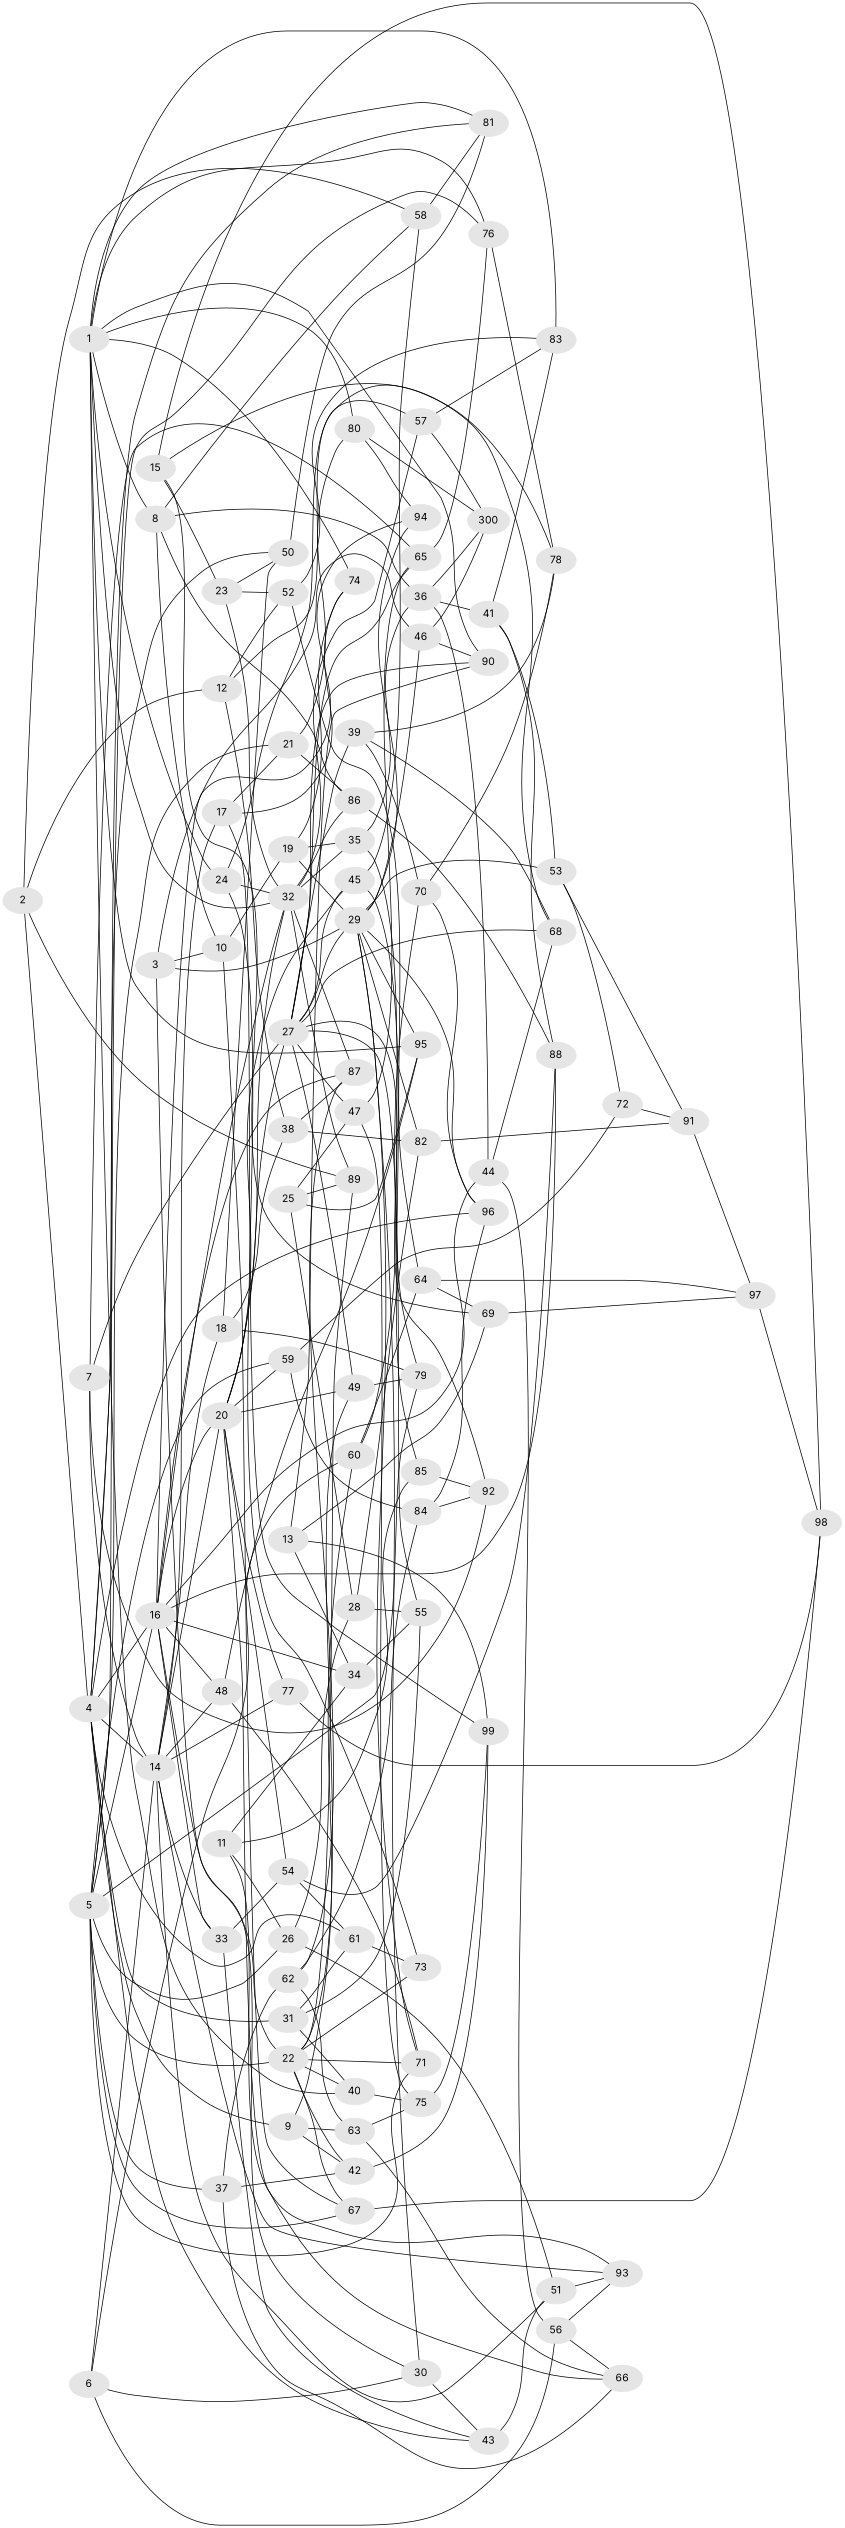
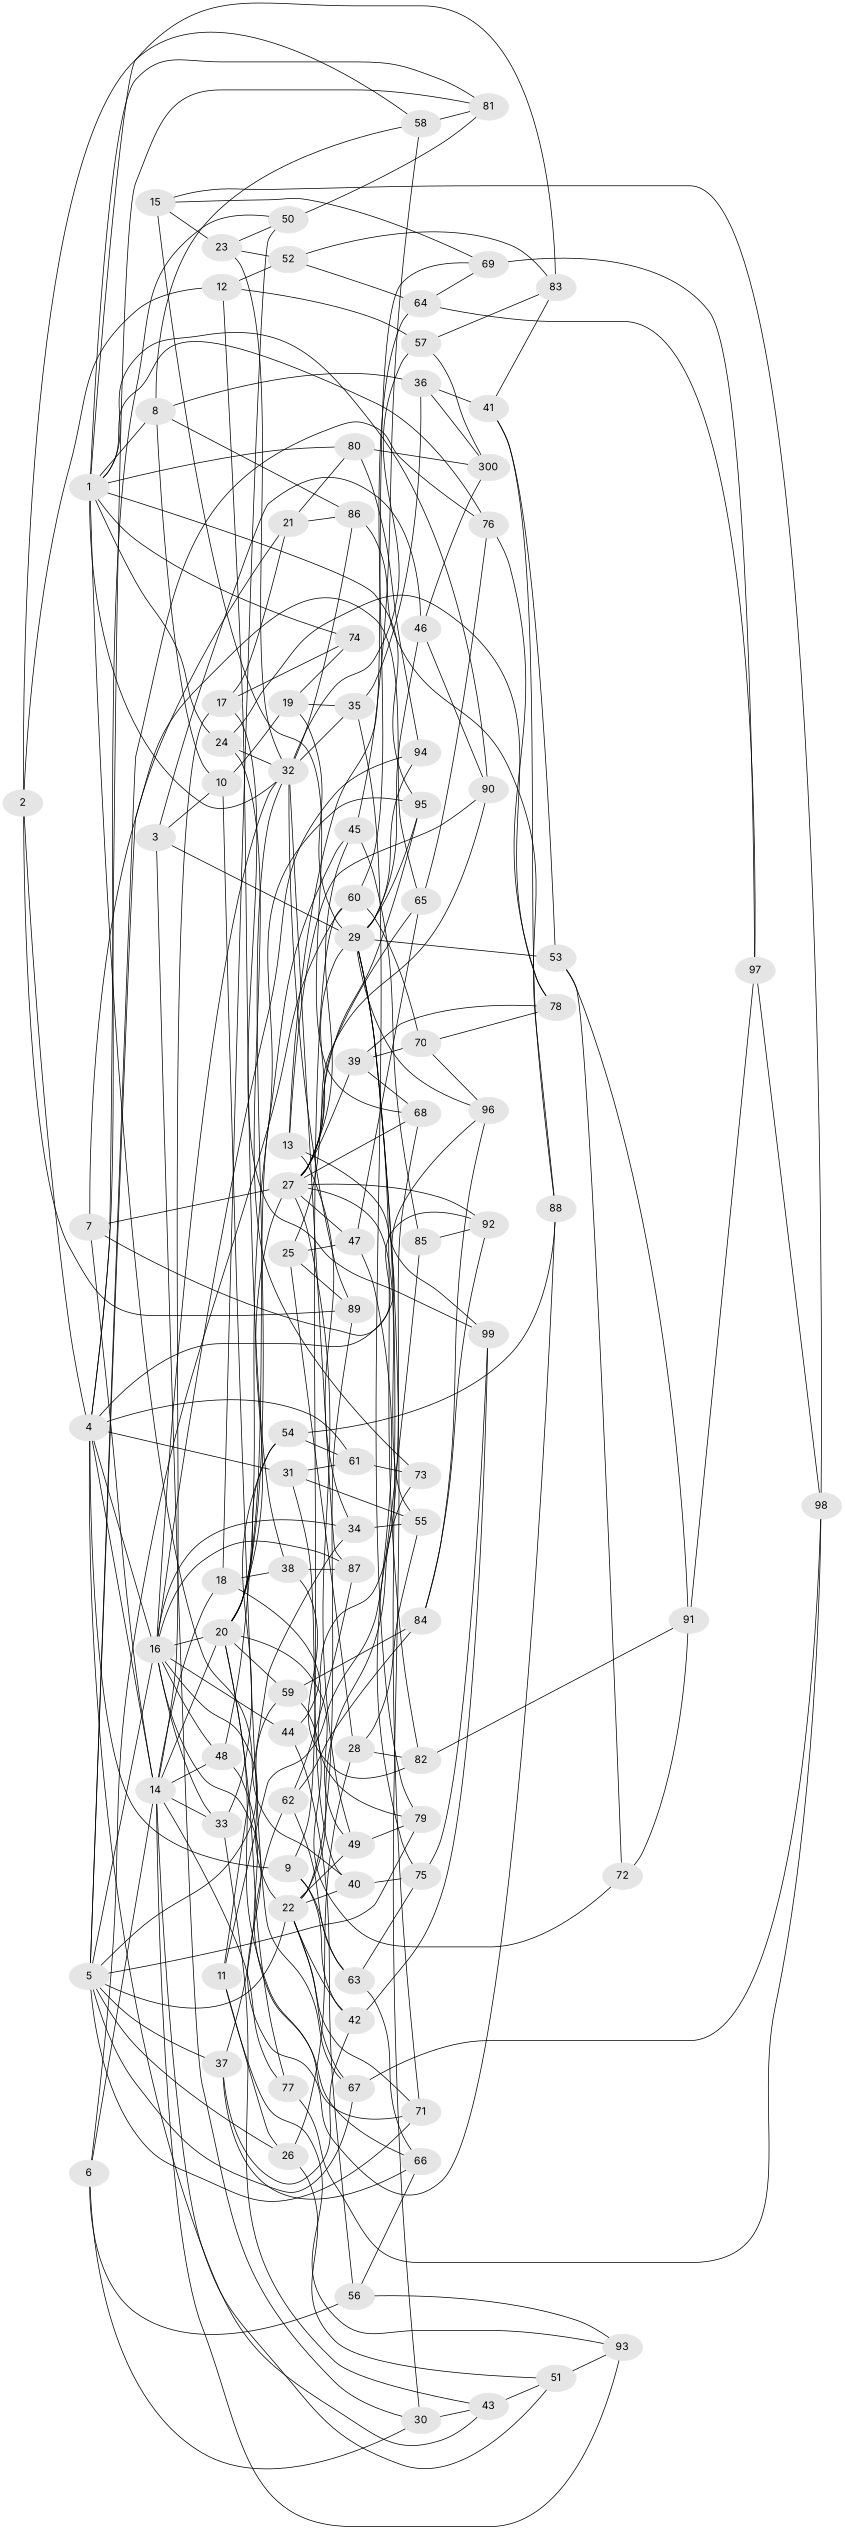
  graph {
    fontname=Inter
    rankdir=LR
    node [color=gray90 fontname=Inter style=filled]
    edge [fontname=Inter weight=1.0]
    1
    8
    24
    32
    40
    74
    76
    80
    81
    83
    90
    95
    58
    10
    36
    86
    73
    78
    89
    57
    87
    35
    75
    94
    n25 [label=300]
    2
    4
    12
    9
    14
    16
    31
    43
    50
    61
    96
    38
    52
    3
    29
    30
    46
    67
    19
    71
    82
    53
    60
    42
    63
    93
    17
    18
    20
    33
    48
    51
    77
    22
    34
    44
    88
    55
    5
    21
    26
    37
    59
    79
    49
    28
    66
    62
    72
    84
    98
    6
    56
    70
    64
    7
    27
    65
    92
    68
    45
    47
    39
    41
    99
    11
    85
    13
    69
    97
    54
    15
    23
    25
    91
    1 -- 8
    1 -- 24
    1 -- 32
    1 -- 40
    1 -- 74 [weight=2.0]
    1 -- 76
    1 -- 80
    1 -- 81
    1 -- 83
    1 -- 90
    1 -- 95
    8 -- 58
    8 -- 10
    8 -- 36 [weight=4.0]
    8 -- 86
    24 -- 32
    24 -- 73
    24 -- 78
    32 -- 86
    32 -- 89
    32 -- 57
    32 -- 87
    32 -- 35
    40 -- 75
    76 -- 78
    80 -- 94
    80 -- n25
    58 -- 81
    10 -- 67
    10 -- 19
    36 -- n25
-   36 -- 44
    36 -- 41
    86 -- 88
    57 -- 83
    57 -- n25
    35 -- 36
    35 -- 79
    75 -- 99
    2 -- 58
    2 -- 89
    2 -- 4
    2 -- 12
    4 -- 81
    4 -- 9
    4 -- 14
    4 -- 16
    4 -- 31
    4 -- 43
    4 -- 50
    4 -- 61
    4 -- 96
    12 -- 57
    12 -- 38
    12 -- 52
    9 -- 60
    9 -- 42
    9 -- 63
    14 -- 93
    14 -- 17
    14 -- 18
    14 -- 20
    14 -- 33
    14 -- 48
    14 -- 51
    14 -- 77 [weight=2.0]
    16 -- 32
    16 -- 87
    16 -- 94
    16 -- 20
    16 -- 33
    16 -- 48
    16 -- 22
    16 -- 34
    16 -- 44
    16 -- 88
    31 -- 40
    31 -- 61
    31 -- 55
    43 -- 51
    50 -- 81
    61 -- 73
    38 -- 87
    38 -- 82
    52 -- 83
    52 -- 64
    3 -- 10
    3 -- 29
    3 -- 30
    3 -- 46
    29 -- 95
    29 -- 94 [weight=2.0]
    29 -- 96
    29 -- 30
    29 -- 46
    29 -- 71
    29 -- 82
    29 -- 53
    30 -- 43
    46 -- 90
    46 -- n25
    67 -- 98
    19 -- 74
    19 -- 35
    19 -- 29
    82 -- 91
    53 -- 72
    53 -- 91
    60 -- 70
    60 -- 64
    42 -- 99
    63 -- 75
    63 -- 66
    17 -- 74
    17 -- 21
    17 -- 99
    18 -- 50
    18 -- 38
    18 -- 79
    20 -- 32
    20 -- 77
    20 -- 59
    20 -- 49
    20 -- 66
    20 -- 27
    20 -- 45
    20 -- 54
    33 -- 43
    33 -- 54
    48 -- 95
    48 -- 71
    51 -- 93
    77 -- 98
    22 -- 40
    22 -- 73 [weight=2.0]
    22 -- 89
    22 -- 67
    22 -- 71
    22 -- 42
    22 -- 49
    34 -- 55
    44 -- 56
    44 -- 68
    5 -- 76
    5 -- 16
    5 -- 67
    5 -- 71
    5 -- 22
    5 -- 21
    5 -- 26
    5 -- 37
    5 -- 59
    5 -- 79
    21 -- 80
    21 -- 86
    26 -- 51
    26 -- 28
    37 -- 42
    37 -- 66
    37 -- 62
    59 -- 72
    59 -- 84
    49 -- 79
    28 -- 82
    28 -- 55
    62 -- 87
    62 -- 63
    62 -- 84
    72 -- 91
    84 -- 96
    84 -- 92
    6 -- 14
    6 -- 30
    6 -- 60
    6 -- 56
    56 -- 93
    56 -- 66
    70 -- 78
    70 -- 96
    64 -- 69
    64 -- 97
    7 -- 14
    7 -- 27
    7 -- 65
    7 -- 92
    27 -- 90
    27 -- 29
    27 -- 55
    27 -- 49
    27 -- 65
    27 -- 92
    27 -- 68
    27 -- 45
    27 -- 47
    27 -- 39
    65 -- 76
    45 -- 58
    45 -- 85
    47 -- 75
    47 -- 65
    39 -- 78
    39 -- 70
    39 -- 68
    41 -- 83
    41 -- 53
    41 -- 88
    11 -- 93
    11 -- 34
    11 -- 26
    11 -- 85
    85 -- 92
    13 -- 90
    13 -- 34
    13 -- 99
    13 -- 69
    69 -- 97
    97 -- 98
    54 -- 61
    54 -- 88
    15 -- 98
    15 -- 68
    15 -- 69
    15 -- 23
    23 -- 32
    23 -- 50
    23 -- 52
    25 -- 95
    25 -- 89
    25 -- 28
    25 -- 47
    91 -- 97
  }
